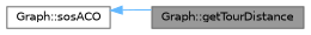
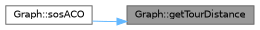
  digraph {
    rankdir=RL
    node [fontname=Helvetica fontsize=10 shape=box style=filled]
    n1 [color=gray40 fillcolor=grey60 fontcolor=black height=0.2 label="Graph::getTourDistance" width=0.4]
    n2 [color=grey40 fillcolor=white height=0.2 label="Graph::sosACO" width=0.4]
-   n2 -> n1 [color=steelblue1 dir=back fontname=Helvetica fontsize=10 labelfontname=Helvetica labelfontsize=10 style=solid]
+   n1 -> n2 [color=steelblue1 dir=back fontname=Helvetica fontsize=10 labelfontname=Helvetica labelfontsize=10 style=solid]
  }
